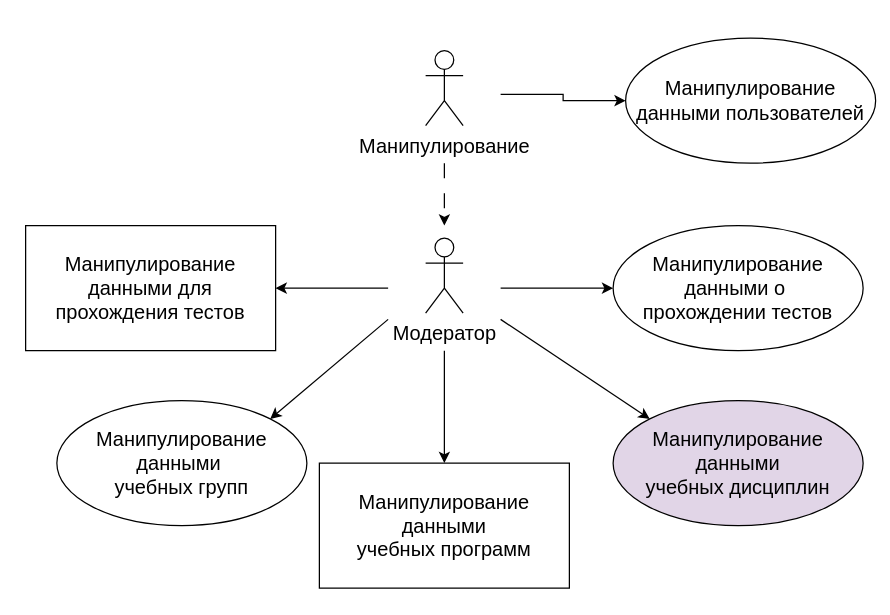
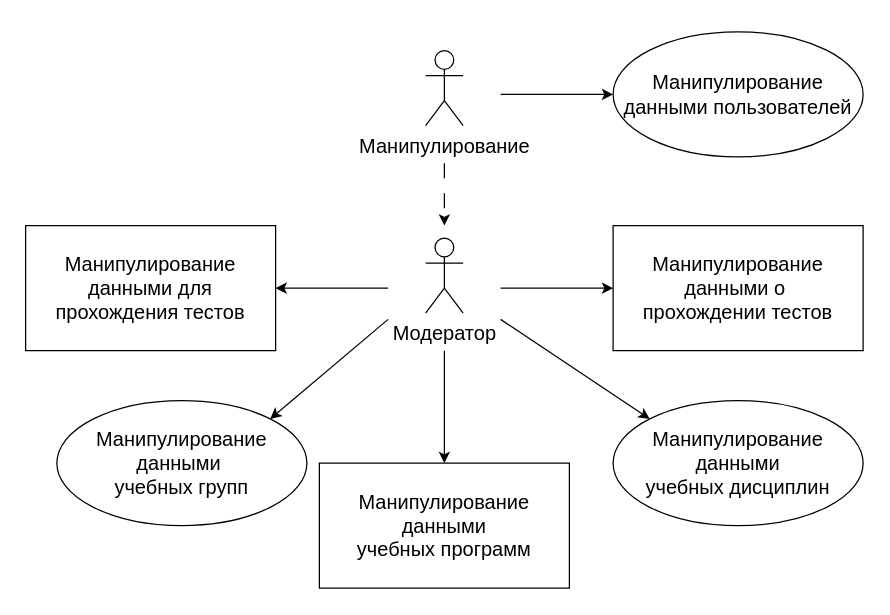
  <mxCell id="0" />
  <mxCell id="1" parent="0" />
  <mxCell id="2" style="rounded=0;orthogonalLoop=1;jettySize=auto;html=1;exitX=1;exitY=0.5;exitDx=0;exitDy=0;entryX=0;entryY=0.5;entryDx=0;entryDy=0;" edge="1" parent="1" source="7" target="15"><mxGeometry relative="1" as="geometry" /></mxCell>
  <mxCell id="3" style="rounded=0;orthogonalLoop=1;jettySize=auto;html=1;exitX=0;exitY=0.5;exitDx=0;exitDy=0;entryX=1;entryY=0.5;entryDx=0;entryDy=0;" edge="1" parent="1" source="7" target="14"><mxGeometry relative="1" as="geometry" /></mxCell>
  <mxCell id="4" style="rounded=0;orthogonalLoop=1;jettySize=auto;html=1;exitX=0;exitY=0.75;exitDx=0;exitDy=0;entryX=1;entryY=0;entryDx=0;entryDy=0;" edge="1" parent="1" source="7" target="13"><mxGeometry relative="1" as="geometry" /></mxCell>
  <mxCell id="5" style="rounded=0;orthogonalLoop=1;jettySize=auto;html=1;exitX=1;exitY=0.75;exitDx=0;exitDy=0;entryX=0;entryY=0;entryDx=0;entryDy=0;" edge="1" parent="1" source="7" target="11"><mxGeometry relative="1" as="geometry" /></mxCell>
  <mxCell id="6" style="rounded=0;orthogonalLoop=1;jettySize=auto;html=1;exitX=0.5;exitY=1;exitDx=0;exitDy=0;entryX=0.5;entryY=0;entryDx=0;entryDy=0;" edge="1" parent="1" source="7" target="12"><mxGeometry relative="1" as="geometry" /></mxCell>
  <mxCell id="7" value="" style="rounded=0;whiteSpace=wrap;html=1;strokeColor=none;fillColor=none;" vertex="1" parent="1"><mxGeometry x="310" y="180" width="90" height="100" as="geometry" /></mxCell>
  <mxCell id="8" value="Манипулирование" style="shape=umlActor;verticalLabelPosition=bottom;verticalAlign=top;html=1;outlineConnect=0;fontSize=16;" vertex="1" parent="1"><mxGeometry x="340" y="40" width="30" height="60" as="geometry" /></mxCell>
  <mxCell id="9" value="Модератор&lt;br style=&quot;font-size: 16px;&quot;&gt;" style="shape=umlActor;verticalLabelPosition=bottom;verticalAlign=top;html=1;outlineConnect=0;fontSize=16;" vertex="1" parent="1"><mxGeometry x="340" y="190" width="30" height="60" as="geometry" /></mxCell>
- <mxCell id="10" value="Манипулирование&lt;br style=&quot;font-size: 16px;&quot;&gt;данными пользователей" style="ellipse;whiteSpace=wrap;html=1;fontSize=16;" vertex="1" parent="1"><mxGeometry x="500" y="30" width="200" height="100" as="geometry" /></mxCell>
- <mxCell id="11" value="Манипулирование данными &lt;br style=&quot;font-size: 16px;&quot;&gt;учебных дисциплин" style="ellipse;whiteSpace=wrap;html=1;fontSize=16;fillColor=#e1d5e7;" vertex="1" parent="1"><mxGeometry x="490" y="320" width="200" height="100" as="geometry" /></mxCell>
+ <mxCell id="10" value="Манипулирование&lt;br style=&quot;font-size: 16px;&quot;&gt;данными пользователей" style="ellipse;whiteSpace=wrap;html=1;fontSize=16;" vertex="1" parent="1"><mxGeometry x="490" y="25" width="200" height="100" as="geometry" /></mxCell>
+ <mxCell id="11" value="Манипулирование данными &lt;br style=&quot;font-size: 16px;&quot;&gt;учебных дисциплин" style="ellipse;whiteSpace=wrap;html=1;fontSize=16;" vertex="1" parent="1"><mxGeometry x="490" y="320" width="200" height="100" as="geometry" /></mxCell>
  <mxCell id="12" value="Манипулирование&lt;br style=&quot;font-size: 16px;&quot;&gt;данными&lt;br style=&quot;font-size: 16px;&quot;&gt;учебных программ" style="whiteSpace=wrap;html=1;fontSize=16;rounded=0;" vertex="1" parent="1"><mxGeometry x="255" y="370" width="200" height="100" as="geometry" /></mxCell>
  <mxCell id="13" value="Манипулирование&lt;br style=&quot;font-size: 16px;&quot;&gt;данными&amp;nbsp;&lt;br style=&quot;font-size: 16px;&quot;&gt;учебных групп" style="ellipse;whiteSpace=wrap;html=1;fontSize=16;" vertex="1" parent="1"><mxGeometry x="45" y="320" width="200" height="100" as="geometry" /></mxCell>
  <mxCell id="14" value="Манипулирование&lt;br style=&quot;font-size: 16px;&quot;&gt;данными для&lt;br style=&quot;font-size: 16px;&quot;&gt;прохождения тестов" style="whiteSpace=wrap;html=1;fontSize=16;rounded=0;" vertex="1" parent="1"><mxGeometry x="20" y="180" width="200" height="100" as="geometry" /></mxCell>
- <mxCell id="15" value="Манипулирование&lt;br style=&quot;font-size: 16px;&quot;&gt;данными о&amp;nbsp;&lt;br style=&quot;font-size: 16px;&quot;&gt;прохождении тестов" style="ellipse;whiteSpace=wrap;html=1;fontSize=16;" vertex="1" parent="1"><mxGeometry x="490" y="180" width="200" height="100" as="geometry" /></mxCell>
+ <mxCell id="15" value="Манипулирование&lt;br style=&quot;font-size: 16px;&quot;&gt;данными о&amp;nbsp;&lt;br style=&quot;font-size: 16px;&quot;&gt;прохождении тестов" style="whiteSpace=wrap;html=1;fontSize=16;rounded=0;" vertex="1" parent="1"><mxGeometry x="490" y="180" width="200" height="100" as="geometry" /></mxCell>
  <mxCell id="16" style="edgeStyle=orthogonalEdgeStyle;rounded=0;orthogonalLoop=1;jettySize=auto;html=1;exitX=1;exitY=0.5;exitDx=0;exitDy=0;entryX=0;entryY=0.5;entryDx=0;entryDy=0;" edge="1" parent="1" source="18" target="10"><mxGeometry relative="1" as="geometry" /></mxCell>
  <mxCell id="17" style="edgeStyle=orthogonalEdgeStyle;rounded=0;orthogonalLoop=1;jettySize=auto;html=1;exitX=0.5;exitY=1;exitDx=0;exitDy=0;entryX=0.5;entryY=0;entryDx=0;entryDy=0;dashed=1;dashPattern=12 12;" edge="1" parent="1" source="18" target="7"><mxGeometry relative="1" as="geometry" /></mxCell>
  <mxCell id="18" value="" style="rounded=0;whiteSpace=wrap;html=1;strokeColor=none;fillColor=none;" vertex="1" parent="1"><mxGeometry x="310" y="20" width="90" height="110" as="geometry" /></mxCell>
